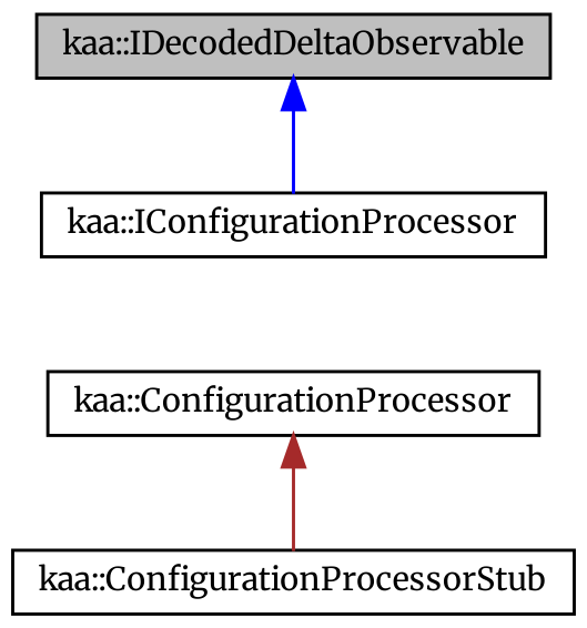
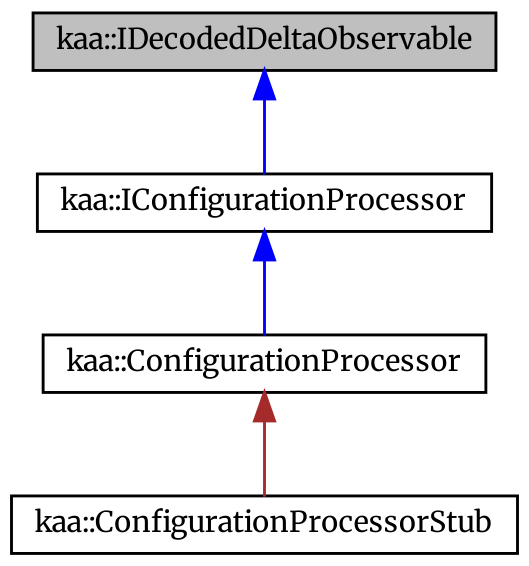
  digraph {
    fontname=Merriweather
    node [color=black fontname=Merriweather fontsize=10 shape=record]
    edge [color=blue dir=back fontname=Merriweather fontsize=10 labelfontname=FreeSans labelfontsize=10 style=solid]
    n1 [fillcolor=grey75 fontcolor=black height=0.2 label="kaa::IDecodedDeltaObservable" style=filled width=0.4]
    n2 [height=0.2 label="kaa::IConfigurationProcessor" width=0.4]
    n3 [height=0.2 label="kaa::ConfigurationProcessor" width=0.4]
    n4 [height=0.2 label="kaa::ConfigurationProcessorStub" width=0.4]
    n1 -> n2
+   n2 -> n3
    n3 -> n4 [color=brown]
  }
